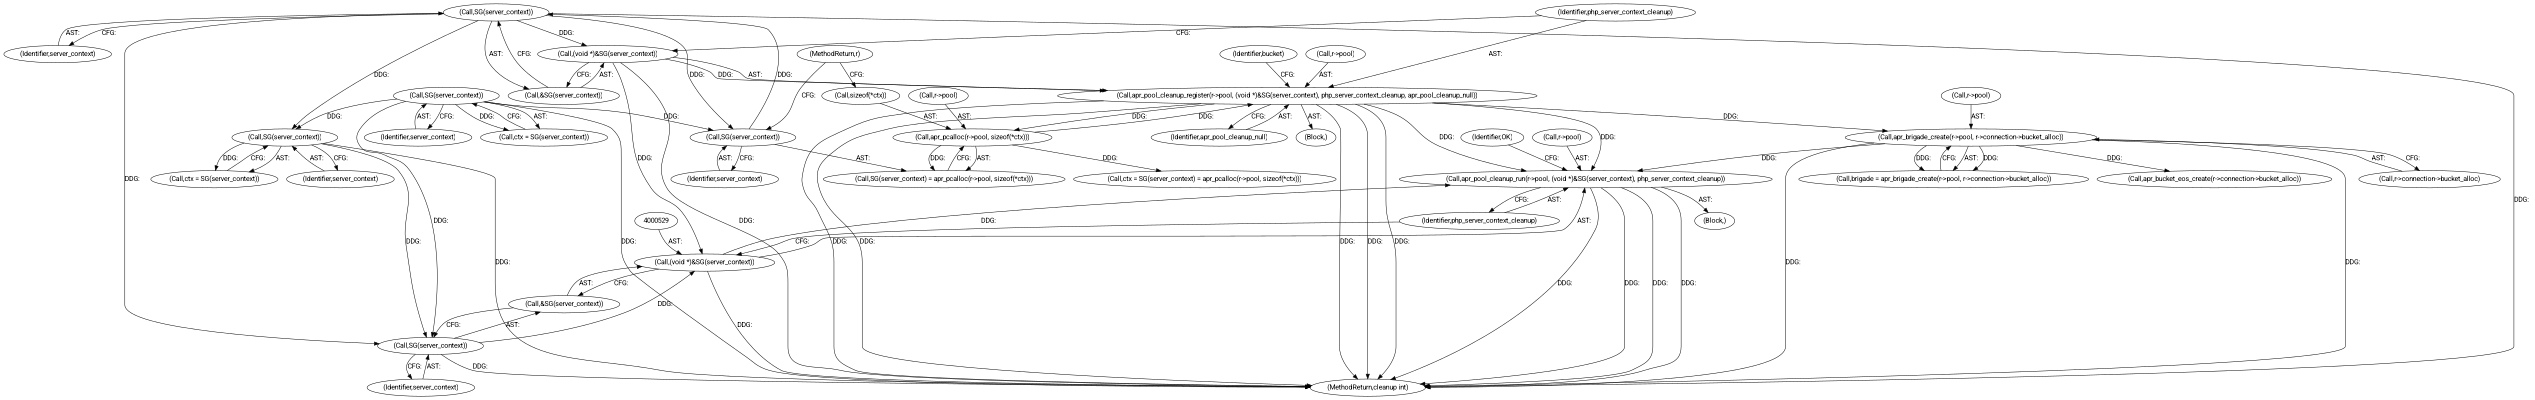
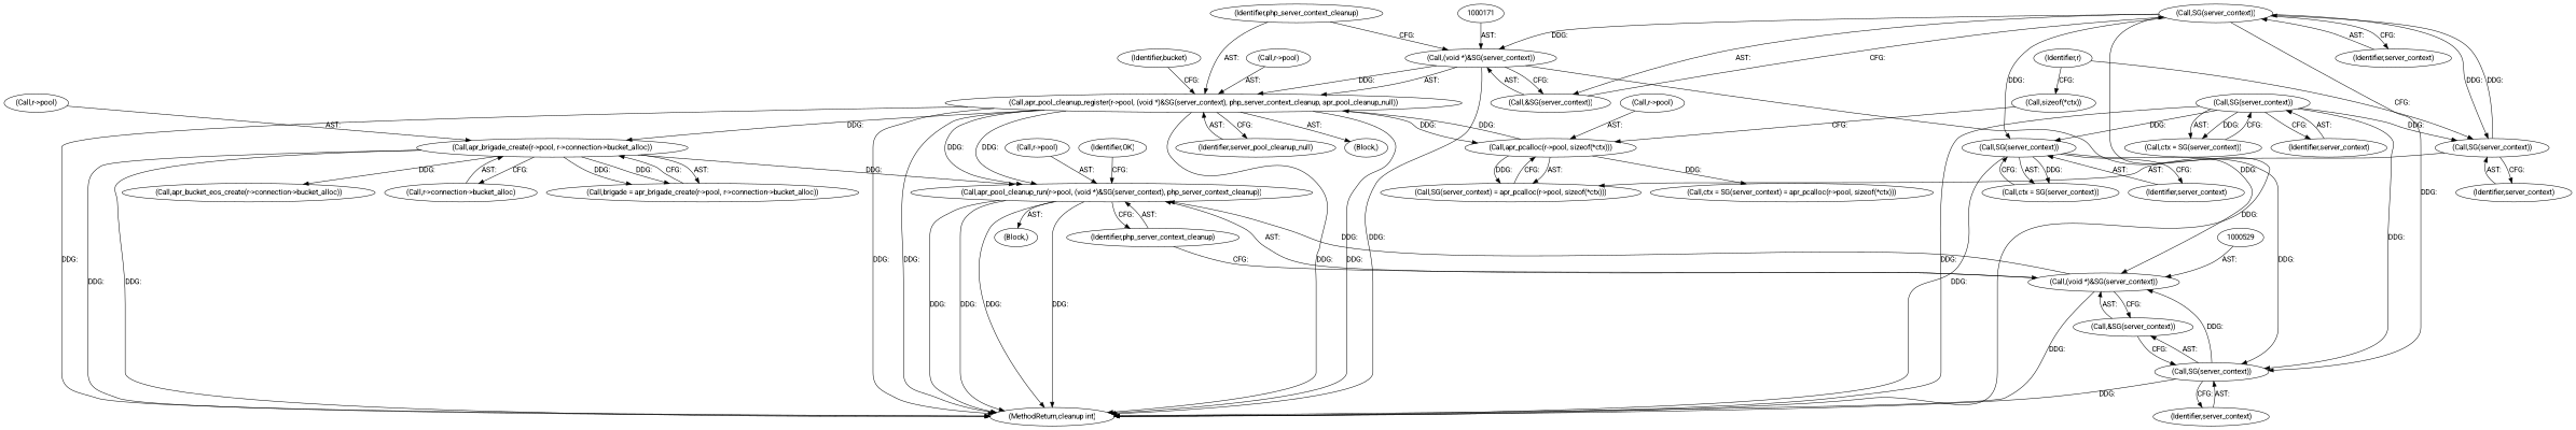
  digraph {
    fontname=Roboto
    node [fontname=Roboto]
    edge [fontname=Roboto]
    n1 [label="(Call,apr_pool_cleanup_run(r->pool, (void *)&SG(server_context), php_server_context_cleanup))"]
    n2 [label="(Block,)"]
    n3 [label="(MethodReturn,cleanup int)"]
    n4 [label="(Identifier,php_server_context_cleanup)"]
    n5 [label="(Call,(void *)&SG(server_context))"]
    n6 [label="(Call,apr_pool_cleanup_register(r->pool, (void *)&SG(server_context), php_server_context_cleanup, apr_pool_cleanup_null))"]
    n7 [label="(Call,apr_pcalloc(r->pool, sizeof(*ctx)))"]
    n8 [label="(Call,apr_brigade_create(r->pool, r->connection->bucket_alloc))"]
-   n9 [label="(Identifier,apr_pool_cleanup_null)"]
+   n9 [label="(Identifier,server_pool_cleanup_null)"]
    n10 [label="(Block,)"]
    n11 [label="(Call,ctx = SG(server_context) = apr_pcalloc(r->pool, sizeof(*ctx)))"]
    n12 [label="(Call,SG(server_context) = apr_pcalloc(r->pool, sizeof(*ctx)))"]
    n13 [label="(Call,brigade = apr_brigade_create(r->pool, r->connection->bucket_alloc))"]
    n14 [label="(Call,apr_bucket_eos_create(r->connection->bucket_alloc))"]
    n15 [label="(Call,r->connection->bucket_alloc)"]
    n16 [label="(Call,sizeof(*ctx))"]
    n17 [label="(Call,(void *)&SG(server_context))"]
    n18 [label="(Call,&SG(server_context))"]
    n19 [label="(Call,&SG(server_context))"]
    n20 [label="(Call,SG(server_context))"]
    n21 [label="(Call,SG(server_context))"]
    n22 [label="(Call,SG(server_context))"]
    n23 [label="(Call,SG(server_context))"]
    n24 [label="(Identifier,server_context)"]
    n25 [label="(Identifier,server_context)"]
    n26 [label="(Identifier,server_context)"]
    n27 [label="(Identifier,server_context)"]
    n28 [label="(Call,ctx = SG(server_context))"]
    n29 [label="(Call,SG(server_context))"]
    n30 [label="(Call,ctx = SG(server_context))"]
    n31 [label="(Identifier,server_context)"]
    n32 [label="(Identifier,php_server_context_cleanup)"]
    n33 [label="(Call,r->pool)"]
-   n34 [label="(MethodReturn,r)"]
+   n34 [label="(Identifier,r)"]
    n35 [label="(Call,r->pool)"]
    n36 [label="(Call,r->pool)"]
    n37 [label="(Identifier,OK)"]
    n38 [label="(Call,r->pool)"]
    n39 [label="(Identifier,bucket)"]
-   1000529 [label=4000529]
+   1000171
+   1000529
    n1 -> n2 [label="AST: "]
    n1 -> n3 [label="DDG: "]
    n1 -> n3 [label="DDG: "]
    n1 -> n3 [label="DDG: "]
    n1 -> n3 [label="DDG: "]
    n1 -> n4 [label="CFG: "]
    n4 -> n1 [label="AST: "]
    n4 -> n5 [label="CFG: "]
    n5 -> n1 [label="AST: "]
    n5 -> n1 [label="DDG: "]
    n5 -> n3 [label="DDG: "]
    n5 -> n19 [label="CFG: "]
    n6 -> n1 [label="DDG: "]
    n6 -> n1 [label="DDG: "]
    n6 -> n3 [label="DDG: "]
    n6 -> n3 [label="DDG: "]
    n6 -> n3 [label="DDG: "]
    n6 -> n3 [label="DDG: "]
    n6 -> n3 [label="DDG: "]
    n6 -> n7 [label="DDG: "]
    n6 -> n8 [label="DDG: "]
    n6 -> n9 [label="CFG: "]
    n6 -> n10 [label="AST: "]
    n7 -> n6 [label="DDG: "]
    n7 -> n11 [label="DDG: "]
    n7 -> n12 [label="AST: "]
    n7 -> n12 [label="DDG: "]
    n8 -> n1 [label="DDG: "]
    n8 -> n3 [label="DDG: "]
    n8 -> n3 [label="DDG: "]
    n8 -> n13 [label="AST: "]
    n8 -> n13 [label="DDG: "]
    n8 -> n13 [label="DDG: "]
    n8 -> n14 [label="DDG: "]
    n8 -> n15 [label="CFG: "]
    n9 -> n6 [label="AST: "]
    n12 -> n7 [label="CFG: "]
    n13 -> n8 [label="CFG: "]
    n15 -> n8 [label="AST: "]
-   n16 -> n7 [label="AST: "]
+   n16 -> n7 [label="CFG: "]
    n17 -> n3 [label="DDG: "]
    n17 -> n5 [label="DDG: "]
    n17 -> n6 [label="AST: "]
    n17 -> n6 [label="DDG: "]
    n17 -> n18 [label="CFG: "]
    n18 -> n17 [label="AST: "]
    n18 -> n20 [label="CFG: "]
    n19 -> n5 [label="AST: "]
    n19 -> n22 [label="CFG: "]
    n20 -> n3 [label="DDG: "]
    n20 -> n17 [label="DDG: "]
    n20 -> n18 [label="AST: "]
    n20 -> n21 [label="DDG: "]
    n20 -> n22 [label="DDG: "]
    n20 -> n23 [label="DDG: "]
    n20 -> n24 [label="CFG: "]
    n21 -> n12 [label="AST: "]
    n21 -> n20 [label="DDG: "]
    n21 -> n25 [label="CFG: "]
    n22 -> n3 [label="DDG: "]
    n22 -> n5 [label="DDG: "]
    n22 -> n19 [label="AST: "]
    n22 -> n26 [label="CFG: "]
    n23 -> n3 [label="DDG: "]
    n23 -> n22 [label="DDG: "]
    n23 -> n27 [label="CFG: "]
    n23 -> n28 [label="AST: "]
    n23 -> n28 [label="DDG: "]
    n24 -> n20 [label="AST: "]
    n25 -> n21 [label="AST: "]
    n26 -> n22 [label="AST: "]
    n27 -> n23 [label="AST: "]
    n28 -> n23 [label="CFG: "]
    n29 -> n3 [label="DDG: "]
    n29 -> n21 [label="DDG: "]
    n29 -> n22 [label="DDG: "]
    n29 -> n23 [label="DDG: "]
    n29 -> n30 [label="AST: "]
    n29 -> n30 [label="DDG: "]
    n29 -> n31 [label="CFG: "]
    n30 -> n29 [label="CFG: "]
    n31 -> n29 [label="AST: "]
    n32 -> n6 [label="AST: "]
    n32 -> n17 [label="CFG: "]
    n33 -> n8 [label="AST: "]
    n34 -> n16 [label="CFG: "]
    n34 -> n21 [label="CFG: "]
    n35 -> n1 [label="AST: "]
    n36 -> n7 [label="AST: "]
    n37 -> n1 [label="CFG: "]
    n38 -> n6 [label="AST: "]
    n39 -> n6 [label="CFG: "]
+   1000171 -> n17 [label="AST: "]
    1000529 -> n5 [label="AST: "]
  }
